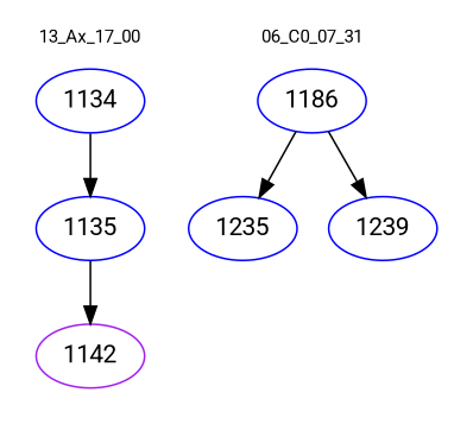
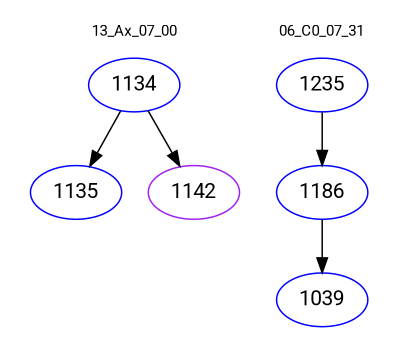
  digraph {
    fontname=Roboto
    node [color=blue fontname=Roboto]
    edge [color=black fontname=Roboto]
    n1 [label=1135]
    n2 [label=1134]
    n3 [color=purple label=1142]
    n4 [label=1235]
    n5 [label=1186]
-   n6 [label=1239]
+   n6 [label=1039]
    subgraph cluster_1 {
      color=white
      fontsize=10
-     label="13_Ax_17_00"
+     label="13_Ax_07_00"
      n1
      n2
      n3
    }
    subgraph cluster_2 {
      color=white
      fontsize=10
      label="06_C0_07_31"
      n4
      n5
      n6
    }
    n2 -> n1
-   n1 -> n3
-   n5 -> n4
+   n2 -> n3
+   n4 -> n5
    n5 -> n6
  }
